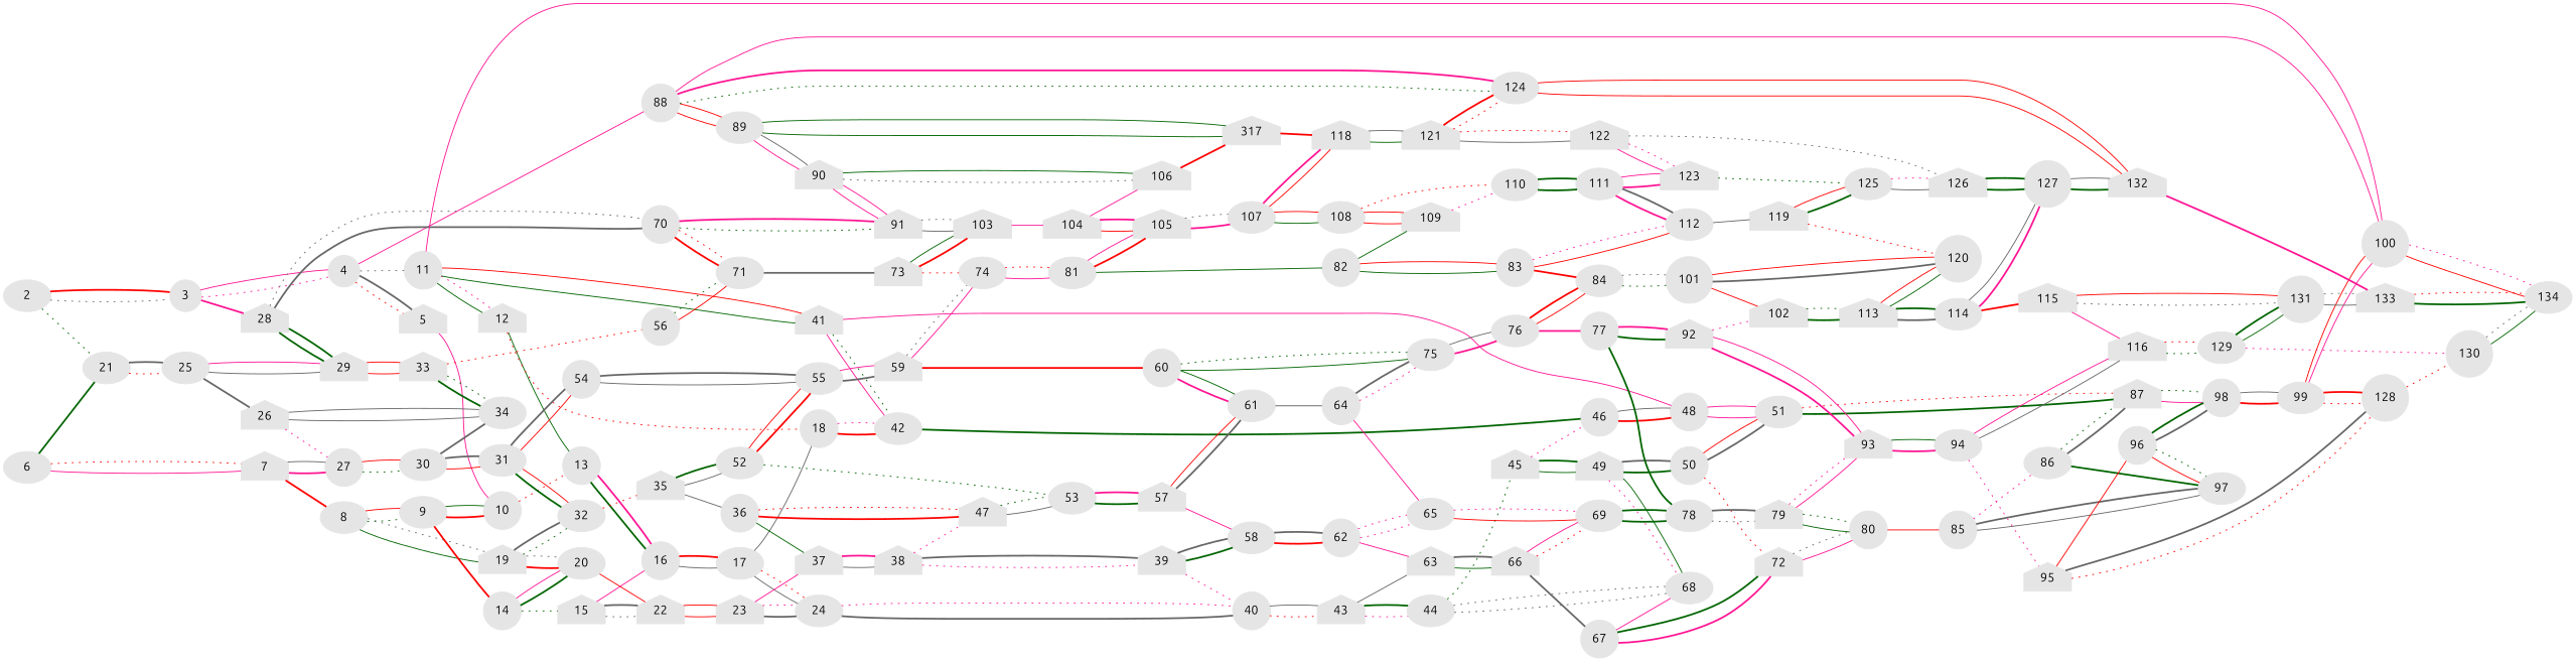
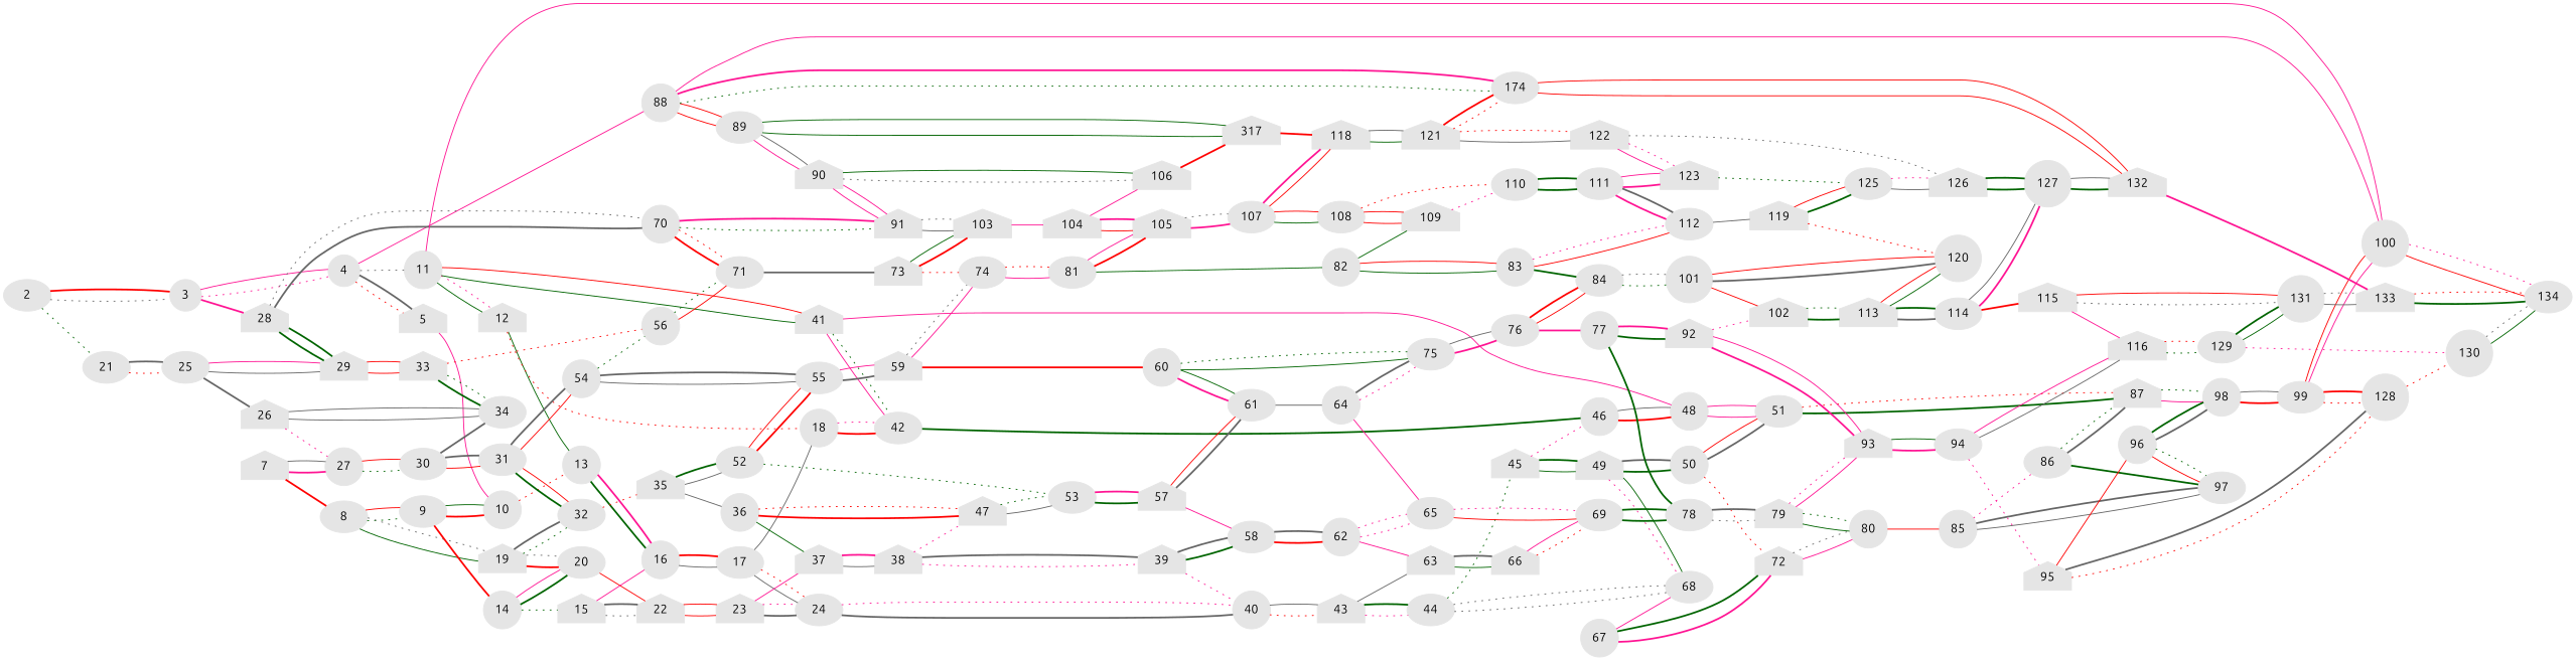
  graph {
    fontname=Ubuntu
    rankdir=LR
    node [color=gray90 fontname=Ubuntu shape=house style=filled]
    edge [color=red fontname=Ubuntu style=solid]
    2 [shape=ellipse]
    3 [shape=circle]
    21 [shape=ellipse]
-   6 [shape=ellipse]
    7
    4 [shape=circle]
    28
    25 [shape=ellipse]
    5
    11 [shape=circle]
    88 [shape=circle]
    29
    70 [shape=circle]
    10 [shape=circle]
    12
    41
    100 [shape=circle]
    89 [shape=ellipse]
-   124 [shape=ellipse]
+   124 [shape=ellipse label=174]
    13 [shape=circle]
    8 [shape=ellipse]
    27 [shape=circle]
    9 [shape=ellipse]
    19
    30 [shape=ellipse]
    14 [shape=circle]
    20 [shape=ellipse]
    32 [shape=ellipse]
    15
    16 [shape=circle]
    18 [shape=circle]
    42 [shape=ellipse]
    48 [shape=circle]
    134 [shape=ellipse]
    17 [shape=ellipse]
    22
    23
    24 [shape=ellipse]
    40 [shape=circle]
    46 [shape=circle]
    35
    26
    37
    38
    43
    34 [shape=ellipse]
    33
    31 [shape=ellipse]
    71 [shape=ellipse]
    91
    56 [shape=circle]
    54 [shape=circle]
    55 [shape=ellipse]
    36 [shape=circle]
    52 [shape=ellipse]
    47
    53 [shape=ellipse]
    39
    58 [shape=ellipse]
    62 [shape=circle]
    44 [shape=ellipse]
    63
    51 [shape=ellipse]
    45
    68 [shape=ellipse]
    66
    49
    50 [shape=circle]
    57
    87
    72
    80 [shape=circle]
    98 [shape=circle]
    59
    61 [shape=ellipse]
    60 [shape=circle]
    74 [shape=ellipse]
    73
    64 [shape=circle]
    65 [shape=ellipse]
    75 [shape=ellipse]
    81 [shape=ellipse]
    76 [shape=ellipse]
    69 [shape=ellipse]
    67 [shape=circle]
    78 [shape=ellipse]
    79
    103
    85 [shape=circle]
    104
    82 [shape=circle]
    105
    77 [shape=circle]
    84 [shape=ellipse]
    92
    101 [shape=circle]
    93
    102
    94 [shape=ellipse]
    86 [shape=ellipse]
    97 [shape=ellipse]
    83 [shape=circle]
    109
    107 [shape=ellipse]
    112 [shape=ellipse]
    110 [shape=ellipse]
    119
    120 [shape=circle]
    99 [shape=ellipse]
    90
    n111 [label=317]
    132
    106
    118
    113
    95
    116
    96 [shape=circle]
    128 [shape=circle]
    129 [shape=ellipse]
    130 [shape=circle]
    114 [shape=ellipse]
    108 [shape=ellipse]
    121
    111 [shape=ellipse]
    123
    125 [shape=ellipse]
    115
    127 [shape=circle]
    131 [shape=circle]
    133
    122
    126
    2 -- 3 [color=gray40 style=dotted]
    2 -- 3 [style=bold]
    2 -- 21 [color=darkgreen style=dotted]
    3 -- 4 [color=deeppink style=dotted]
    3 -- 4 [color=deeppink]
    3 -- 28 [color=deeppink style=bold]
    21 -- 25 [style=dotted]
    21 -- 25 [color=gray40 style=bold]
-   6 -- 21 [color=darkgreen style=bold]
-   6 -- 7 [color=deeppink]
-   6 -- 7 [style=dotted]
    7 -- 8 [style=bold]
    7 -- 27 [color=deeppink style=bold]
    7 -- 27 [color=gray40]
    4 -- 5 [style=dotted]
    4 -- 5 [color=gray40 style=bold]
    4 -- 11 [color=gray40 style=dotted]
    4 -- 88 [color=deeppink]
    28 -- 29 [color=darkgreen style=bold]
    28 -- 29 [color=darkgreen style=bold]
    28 -- 70 [color=gray40 style=bold]
    28 -- 70 [color=gray40 style=dotted]
    25 -- 29 [color=gray40]
    25 -- 29 [color=deeppink]
    25 -- 26 [color=gray40 style=bold]
    5 -- 10 [color=deeppink]
    11 -- 12 [color=darkgreen]
    11 -- 12 [color=deeppink style=dotted]
    11 -- 41 [color=darkgreen]
    11 -- 41
    11 -- 100 [color=deeppink]
    88 -- 100 [color=deeppink]
    88 -- 89
    88 -- 89
    88 -- 124 [color=darkgreen style=dotted]
    88 -- 124 [color=deeppink style=bold]
    29 -- 33
    29 -- 33
    70 -- 71 [style=bold]
    70 -- 71 [style=dotted]
    70 -- 91 [color=darkgreen style=dotted]
    70 -- 91 [color=deeppink style=bold]
    10 -- 13 [style=dotted]
    12 -- 13 [color=darkgreen]
    12 -- 18 [style=dotted]
    41 -- 42 [color=deeppink]
    41 -- 42 [color=darkgreen style=dotted]
    41 -- 48 [color=deeppink]
    100 -- 134
    100 -- 134 [color=deeppink style=dotted]
    89 -- 90 [color=deeppink]
    89 -- 90 [color=gray40]
    89 -- n111 [color=darkgreen]
    89 -- n111 [color=darkgreen]
    124 -- 132
    124 -- 132
    13 -- 16 [color=darkgreen style=bold]
    13 -- 16 [color=deeppink style=bold]
    8 -- 9 [color=darkgreen style=dotted]
    8 -- 9
    8 -- 19 [color=darkgreen]
    8 -- 19 [color=gray40 style=dotted]
    27 -- 30 [color=darkgreen style=dotted]
    27 -- 30
    9 -- 10 [style=bold]
    9 -- 10 [color=darkgreen]
    9 -- 14 [style=bold]
    19 -- 20 [style=bold]
    19 -- 20 [color=gray40 style=dotted]
    19 -- 32 [color=darkgreen style=dotted]
    19 -- 32 [color=gray40 style=bold]
    30 -- 34 [color=gray40 style=bold]
    30 -- 31
    30 -- 31 [color=gray40 style=bold]
    14 -- 20 [color=darkgreen style=bold]
    14 -- 20 [color=deeppink]
    14 -- 15 [color=darkgreen style=dotted]
    20 -- 22
    32 -- 35 [style=dotted]
    15 -- 16 [color=deeppink]
    15 -- 22 [color=gray40 style=dotted]
    15 -- 22 [color=gray40 style=bold]
    16 -- 17 [color=gray40]
    16 -- 17 [style=bold]
    18 -- 42 [style=bold]
    18 -- 42 [color=deeppink style=dotted]
    42 -- 46 [color=darkgreen style=bold]
    48 -- 51 [color=deeppink]
    48 -- 51 [color=deeppink]
    17 -- 18 [color=gray40]
    17 -- 24 [color=gray40]
    17 -- 24 [style=dotted]
    22 -- 23
    22 -- 23
    23 -- 24 [color=gray40 style=bold]
    23 -- 24 [color=deeppink style=dotted]
    23 -- 37 [color=deeppink]
    24 -- 40 [color=gray40 style=bold]
    24 -- 40 [color=deeppink style=dotted]
    40 -- 43 [style=dotted]
    40 -- 43 [color=gray40]
    46 -- 48 [style=bold]
    46 -- 48 [color=gray40]
    35 -- 36 [color=gray40]
    35 -- 52 [color=gray40]
    35 -- 52 [color=darkgreen style=bold]
    26 -- 27 [color=deeppink style=dotted]
    26 -- 34 [color=gray40]
    26 -- 34 [color=gray40]
    37 -- 38 [color=gray40]
    37 -- 38 [color=deeppink style=bold]
    38 -- 47 [color=deeppink style=dotted]
    38 -- 39 [color=deeppink style=dotted]
    38 -- 39 [color=gray40 style=bold]
    43 -- 44 [color=deeppink style=dotted]
    43 -- 44 [color=darkgreen style=bold]
    43 -- 63 [color=gray40]
    33 -- 34 [color=darkgreen style=bold]
    33 -- 34 [color=darkgreen style=dotted]
    33 -- 56 [style=dotted]
    31 -- 32 [color=darkgreen style=bold]
    31 -- 32
    31 -- 54
    31 -- 54 [color=gray40 style=bold]
    71 -- 73 [color=gray40 style=bold]
    91 -- 103 [color=gray40]
    91 -- 103 [color=gray40 style=dotted]
    56 -- 71
    56 -- 71 [color=darkgreen style=dotted]
+   54 -- 56 [color=darkgreen style=dotted]
    54 -- 55 [color=gray40]
    54 -- 55 [color=gray40 style=bold]
    55 -- 59 [color=gray40 style=bold]
    55 -- 59 [color=deeppink]
    36 -- 37 [color=darkgreen]
    36 -- 47 [style=bold]
    36 -- 47 [style=dotted]
    52 -- 55 [style=bold]
    52 -- 55
    52 -- 53 [color=darkgreen style=dotted]
    47 -- 53 [color=gray40]
    47 -- 53 [color=darkgreen style=dotted]
    53 -- 57 [color=darkgreen style=bold]
    53 -- 57 [color=deeppink style=bold]
    39 -- 40 [color=deeppink style=dotted]
    39 -- 58 [color=darkgreen style=bold]
    39 -- 58 [color=gray40 style=bold]
    58 -- 62 [style=bold]
    58 -- 62 [color=gray40 style=bold]
    62 -- 63 [color=deeppink]
    62 -- 65 [color=deeppink style=dotted]
    62 -- 65 [color=deeppink style=dotted]
    44 -- 45 [color=darkgreen style=dotted]
    44 -- 68 [color=gray40 style=dotted]
    44 -- 68 [color=gray40 style=dotted]
    63 -- 66 [color=darkgreen]
    63 -- 66 [color=gray40 style=bold]
    51 -- 87 [color=darkgreen style=bold]
    51 -- 87 [style=dotted]
    45 -- 46 [color=deeppink style=dotted]
    45 -- 49 [color=darkgreen]
    45 -- 49 [color=darkgreen style=bold]
    66 -- 69 [style=dotted]
    66 -- 69 [color=deeppink]
-   66 -- 67 [color=gray40 style=bold]
    49 -- 68 [color=deeppink style=dotted]
    49 -- 68 [color=darkgreen]
    49 -- 50 [color=darkgreen style=bold]
    49 -- 50 [color=gray40 style=bold]
    50 -- 51 [color=gray40 style=bold]
    50 -- 51
    50 -- 72 [style=dotted]
    57 -- 58 [color=deeppink]
    57 -- 61 [color=gray40 style=bold]
    57 -- 61
    87 -- 98 [color=deeppink]
    87 -- 98 [color=darkgreen style=dotted]
    72 -- 80 [color=deeppink]
    72 -- 80 [color=gray40 style=dotted]
    80 -- 85
    98 -- 99 [style=bold]
    98 -- 99 [color=gray40]
    59 -- 60 [style=bold]
    59 -- 74 [color=deeppink]
    59 -- 74 [color=gray40 style=dotted]
    61 -- 64 [color=gray40]
    60 -- 61 [color=deeppink style=bold]
    60 -- 61 [color=darkgreen]
    60 -- 75 [color=darkgreen]
    60 -- 75 [color=darkgreen style=dotted]
    74 -- 81 [color=deeppink]
    74 -- 81 [style=dotted]
    73 -- 74 [style=dotted]
    73 -- 103 [style=bold]
    73 -- 103 [color=darkgreen]
    64 -- 65 [color=deeppink]
    64 -- 75 [color=deeppink style=dotted]
    64 -- 75 [color=gray40 style=bold]
    65 -- 69
    65 -- 69 [color=deeppink style=dotted]
    75 -- 76 [color=deeppink style=bold]
    75 -- 76 [color=gray40]
    81 -- 82 [color=darkgreen]
    81 -- 105 [style=bold]
    81 -- 105 [color=deeppink]
    76 -- 77 [color=deeppink style=bold]
    76 -- 84
    76 -- 84 [style=bold]
    69 -- 78 [color=darkgreen style=bold]
    69 -- 78 [color=darkgreen style=bold]
    67 -- 68 [color=deeppink]
    67 -- 72 [color=deeppink style=bold]
    67 -- 72 [color=darkgreen style=bold]
    78 -- 79 [color=gray40 style=dotted]
    78 -- 79 [color=gray40 style=bold]
    79 -- 80 [color=darkgreen]
    79 -- 80 [color=darkgreen style=dotted]
    79 -- 93 [color=deeppink]
    79 -- 93 [color=deeppink style=dotted]
    103 -- 104 [color=deeppink]
    85 -- 86 [color=deeppink style=dotted]
    85 -- 97 [color=gray40]
    85 -- 97 [color=gray40 style=bold]
    104 -- 105
    104 -- 105 [color=deeppink style=bold]
    104 -- 106 [color=deeppink]
    82 -- 83 [color=darkgreen]
    82 -- 83
    82 -- 109 [color=darkgreen]
    105 -- 107 [color=deeppink style=bold]
    105 -- 107 [color=gray40 style=dotted]
    77 -- 78 [color=darkgreen style=bold]
    77 -- 92 [color=darkgreen style=bold]
    77 -- 92 [color=deeppink style=bold]
    84 -- 101 [color=darkgreen style=dotted]
    84 -- 101 [color=gray40 style=dotted]
    92 -- 93 [color=deeppink style=bold]
    92 -- 93 [color=deeppink]
    92 -- 102 [color=deeppink style=dotted]
    101 -- 102
    101 -- 120 [color=gray40 style=bold]
    101 -- 120
    93 -- 94 [color=deeppink style=bold]
    93 -- 94 [color=darkgreen]
    102 -- 113 [color=darkgreen style=bold]
    102 -- 113 [color=darkgreen style=dotted]
    94 -- 95 [color=deeppink style=dotted]
    94 -- 116 [color=gray40]
    94 -- 116 [color=deeppink]
    86 -- 87 [color=gray40 style=bold]
    86 -- 87 [color=darkgreen style=dotted]
    86 -- 97 [color=darkgreen style=bold]
-   83 -- 84 [style=bold]
+   83 -- 84 [color=darkgreen style=bold]
    83 -- 112
    83 -- 112 [color=deeppink style=dotted]
    109 -- 110 [color=deeppink style=dotted]
    107 -- 118
    107 -- 118 [color=deeppink style=bold]
    107 -- 108 [color=darkgreen]
    107 -- 108
    112 -- 119 [color=gray40]
    110 -- 111 [color=darkgreen style=bold]
    110 -- 111 [color=darkgreen style=bold]
    119 -- 120 [style=dotted]
    119 -- 125 [color=darkgreen style=bold]
    119 -- 125
    99 -- 100 [color=deeppink]
    99 -- 100
    99 -- 128 [style=dotted]
    99 -- 128 [style=bold]
    90 -- 91 [color=deeppink]
    90 -- 91 [color=deeppink]
    90 -- 106 [color=gray40 style=dotted]
    90 -- 106 [color=darkgreen]
    n111 -- 118 [style=bold]
    132 -- 133 [color=deeppink style=bold]
    106 -- n111 [style=bold]
    118 -- 121 [color=darkgreen]
    118 -- 121 [color=gray40]
    113 -- 120 [color=darkgreen]
    113 -- 120
    113 -- 114 [color=gray40 style=bold]
    113 -- 114 [color=darkgreen style=bold]
    95 -- 96
    95 -- 128 [style=dotted]
    95 -- 128 [color=gray40 style=bold]
    116 -- 129 [color=darkgreen style=dotted]
    116 -- 129 [style=dotted]
    96 -- 98 [color=gray40 style=bold]
    96 -- 98 [color=darkgreen style=bold]
    96 -- 97
    96 -- 97 [color=darkgreen style=dotted]
    128 -- 130 [style=dotted]
    129 -- 130 [color=deeppink style=dotted]
    129 -- 131 [color=darkgreen]
    129 -- 131 [color=darkgreen style=bold]
    130 -- 134 [color=darkgreen]
    130 -- 134 [color=gray40 style=dotted]
    114 -- 115 [style=bold]
    114 -- 127 [color=deeppink style=bold]
    114 -- 127 [color=gray40]
    108 -- 109
    108 -- 109
    108 -- 110 [style=dotted]
    121 -- 124 [style=dotted]
    121 -- 124 [style=bold]
    121 -- 122 [color=gray40]
    121 -- 122 [style=dotted]
    111 -- 112 [color=deeppink style=bold]
    111 -- 112 [color=gray40 style=bold]
    111 -- 123 [color=deeppink style=bold]
    111 -- 123 [color=deeppink]
    123 -- 125 [color=darkgreen style=dotted]
    125 -- 126 [color=gray40]
    125 -- 126 [color=deeppink style=dotted]
    115 -- 116 [color=deeppink]
    115 -- 131 [color=gray40 style=dotted]
    115 -- 131
    127 -- 132 [color=darkgreen style=bold]
    127 -- 132 [color=gray40]
    131 -- 133 [color=gray40]
    131 -- 133 [color=gray40 style=dotted]
    133 -- 134 [color=darkgreen style=bold]
    133 -- 134 [style=dotted]
    122 -- 123 [color=deeppink]
    122 -- 123 [color=deeppink style=dotted]
    122 -- 126 [color=gray40 style=dotted]
    126 -- 127 [color=darkgreen style=bold]
    126 -- 127 [color=darkgreen style=bold]
  }
